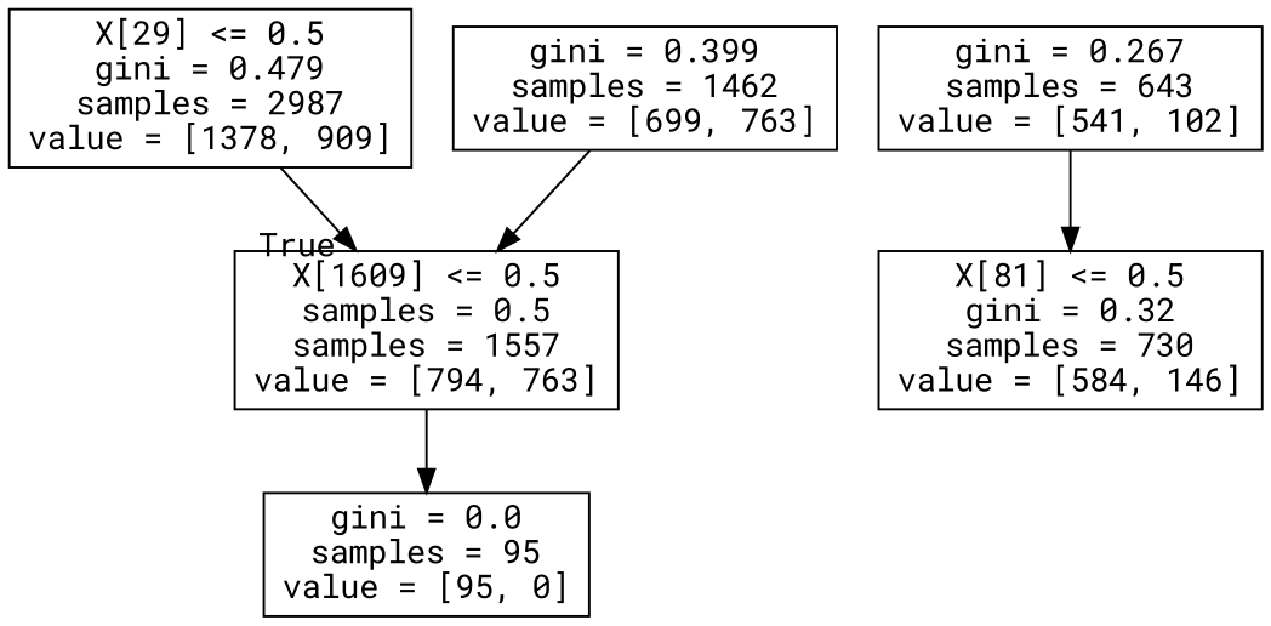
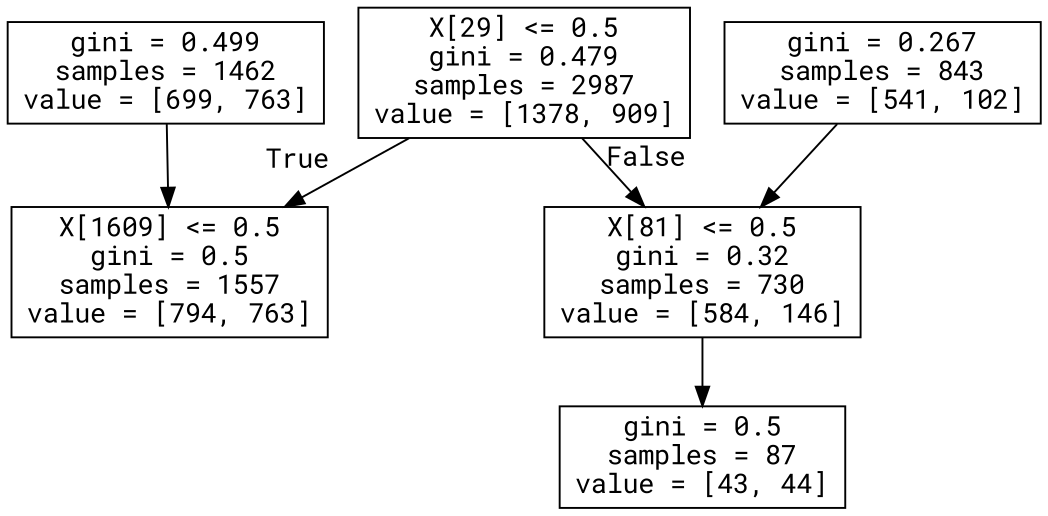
  digraph {
    fontname="Roboto Mono"
    node [fontname="Roboto Mono" shape=box]
    edge [fontname="Roboto Mono"]
    n1 [label="X[29] <= 0.5\ngini = 0.479\nsamples = 2987\nvalue = [1378, 909]"]
-   n2 [label="X[1609] <= 0.5\nsamples = 0.5\nsamples = 1557\nvalue = [794, 763]"]
+   n2 [label="X[1609] <= 0.5\ngini = 0.5\nsamples = 1557\nvalue = [794, 763]"]
    n3 [label="X[81] <= 0.5\ngini = 0.32\nsamples = 730\nvalue = [584, 146]"]
-   n4 [label="gini = 0.0\nsamples = 95\nvalue = [95, 0]"]
-   n6 [label="gini = 0.399\nsamples = 1462\nvalue = [699, 763]"]
-   n7 [label="gini = 0.267\nsamples = 643\nvalue = [541, 102]"]
+   n5 [label="gini = 0.5\nsamples = 87\nvalue = [43, 44]"]
+   n6 [label="gini = 0.499\nsamples = 1462\nvalue = [699, 763]"]
+   n7 [label="gini = 0.267\nsamples = 843\nvalue = [541, 102]"]
    n1 -> n2 [headlabel=True labelangle=45 labeldistance=2.5]
-   n2 -> n4
+   n1 -> n3 [headlabel=False labelangle=-45 labeldistance=2.5]
+   n3 -> n5
    n6 -> n2
    n7 -> n3
  }
